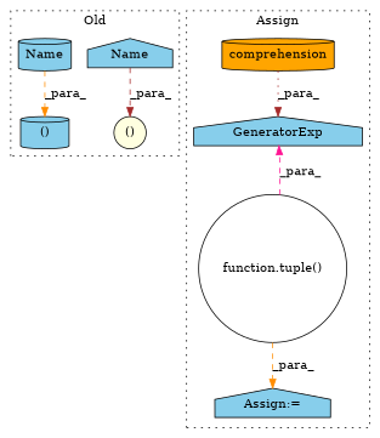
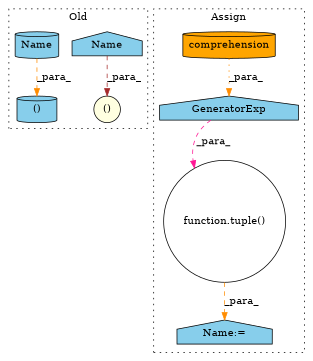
  digraph {
    node [a=54 fillcolor=skyblue l=16 shape=cylinder style=filled]
    edge [color=brown style=dashed]
    n1 [label="()" s=8924]
    n2 [fillcolor=lightyellow label="()" s=9059 shape=circle]
    n3 [a=87 l=14 label=Name s=9061 shape=house]
    n4 [a=87 l=14 label=Name s=8926]
    n5 [a=55 l=6 label=GeneratorExp s=9022 shape=house]
    n6 [a=45 fillcolor=orange l=3 label=comprehension s=9040]
-   n7 [a=68 l=3 label="Assign:=" s=9013 shape=house]
+   n7 [a=68 l=3 label="Name:=" s=9013 shape=house]
    n8 [a=75 fillcolor=white l="6,34" label="function.tuple()" s="9016,9028" shape=circle]
    subgraph cluster_1 {
      label=Old
      style=dotted
      n1
      n2
      n3
      n4
    }
    subgraph cluster_2 {
      label=Assign
      style=dotted
      n5
      n6
      n7
      n8
    }
    n3 -> n2 [label=_para_]
    n4 -> n1 [color=darkorange label=_para_]
-   n8 -> n5 [color=deeppink label=_para_]
-   n6 -> n5 [label=_para_ style=dotted]
+   n5 -> n8 [color=deeppink label=_para_]
+   n6 -> n5 [color=darkorange label=_para_ style=dotted]
    n8 -> n7 [color=darkorange label=_para_]
  }
